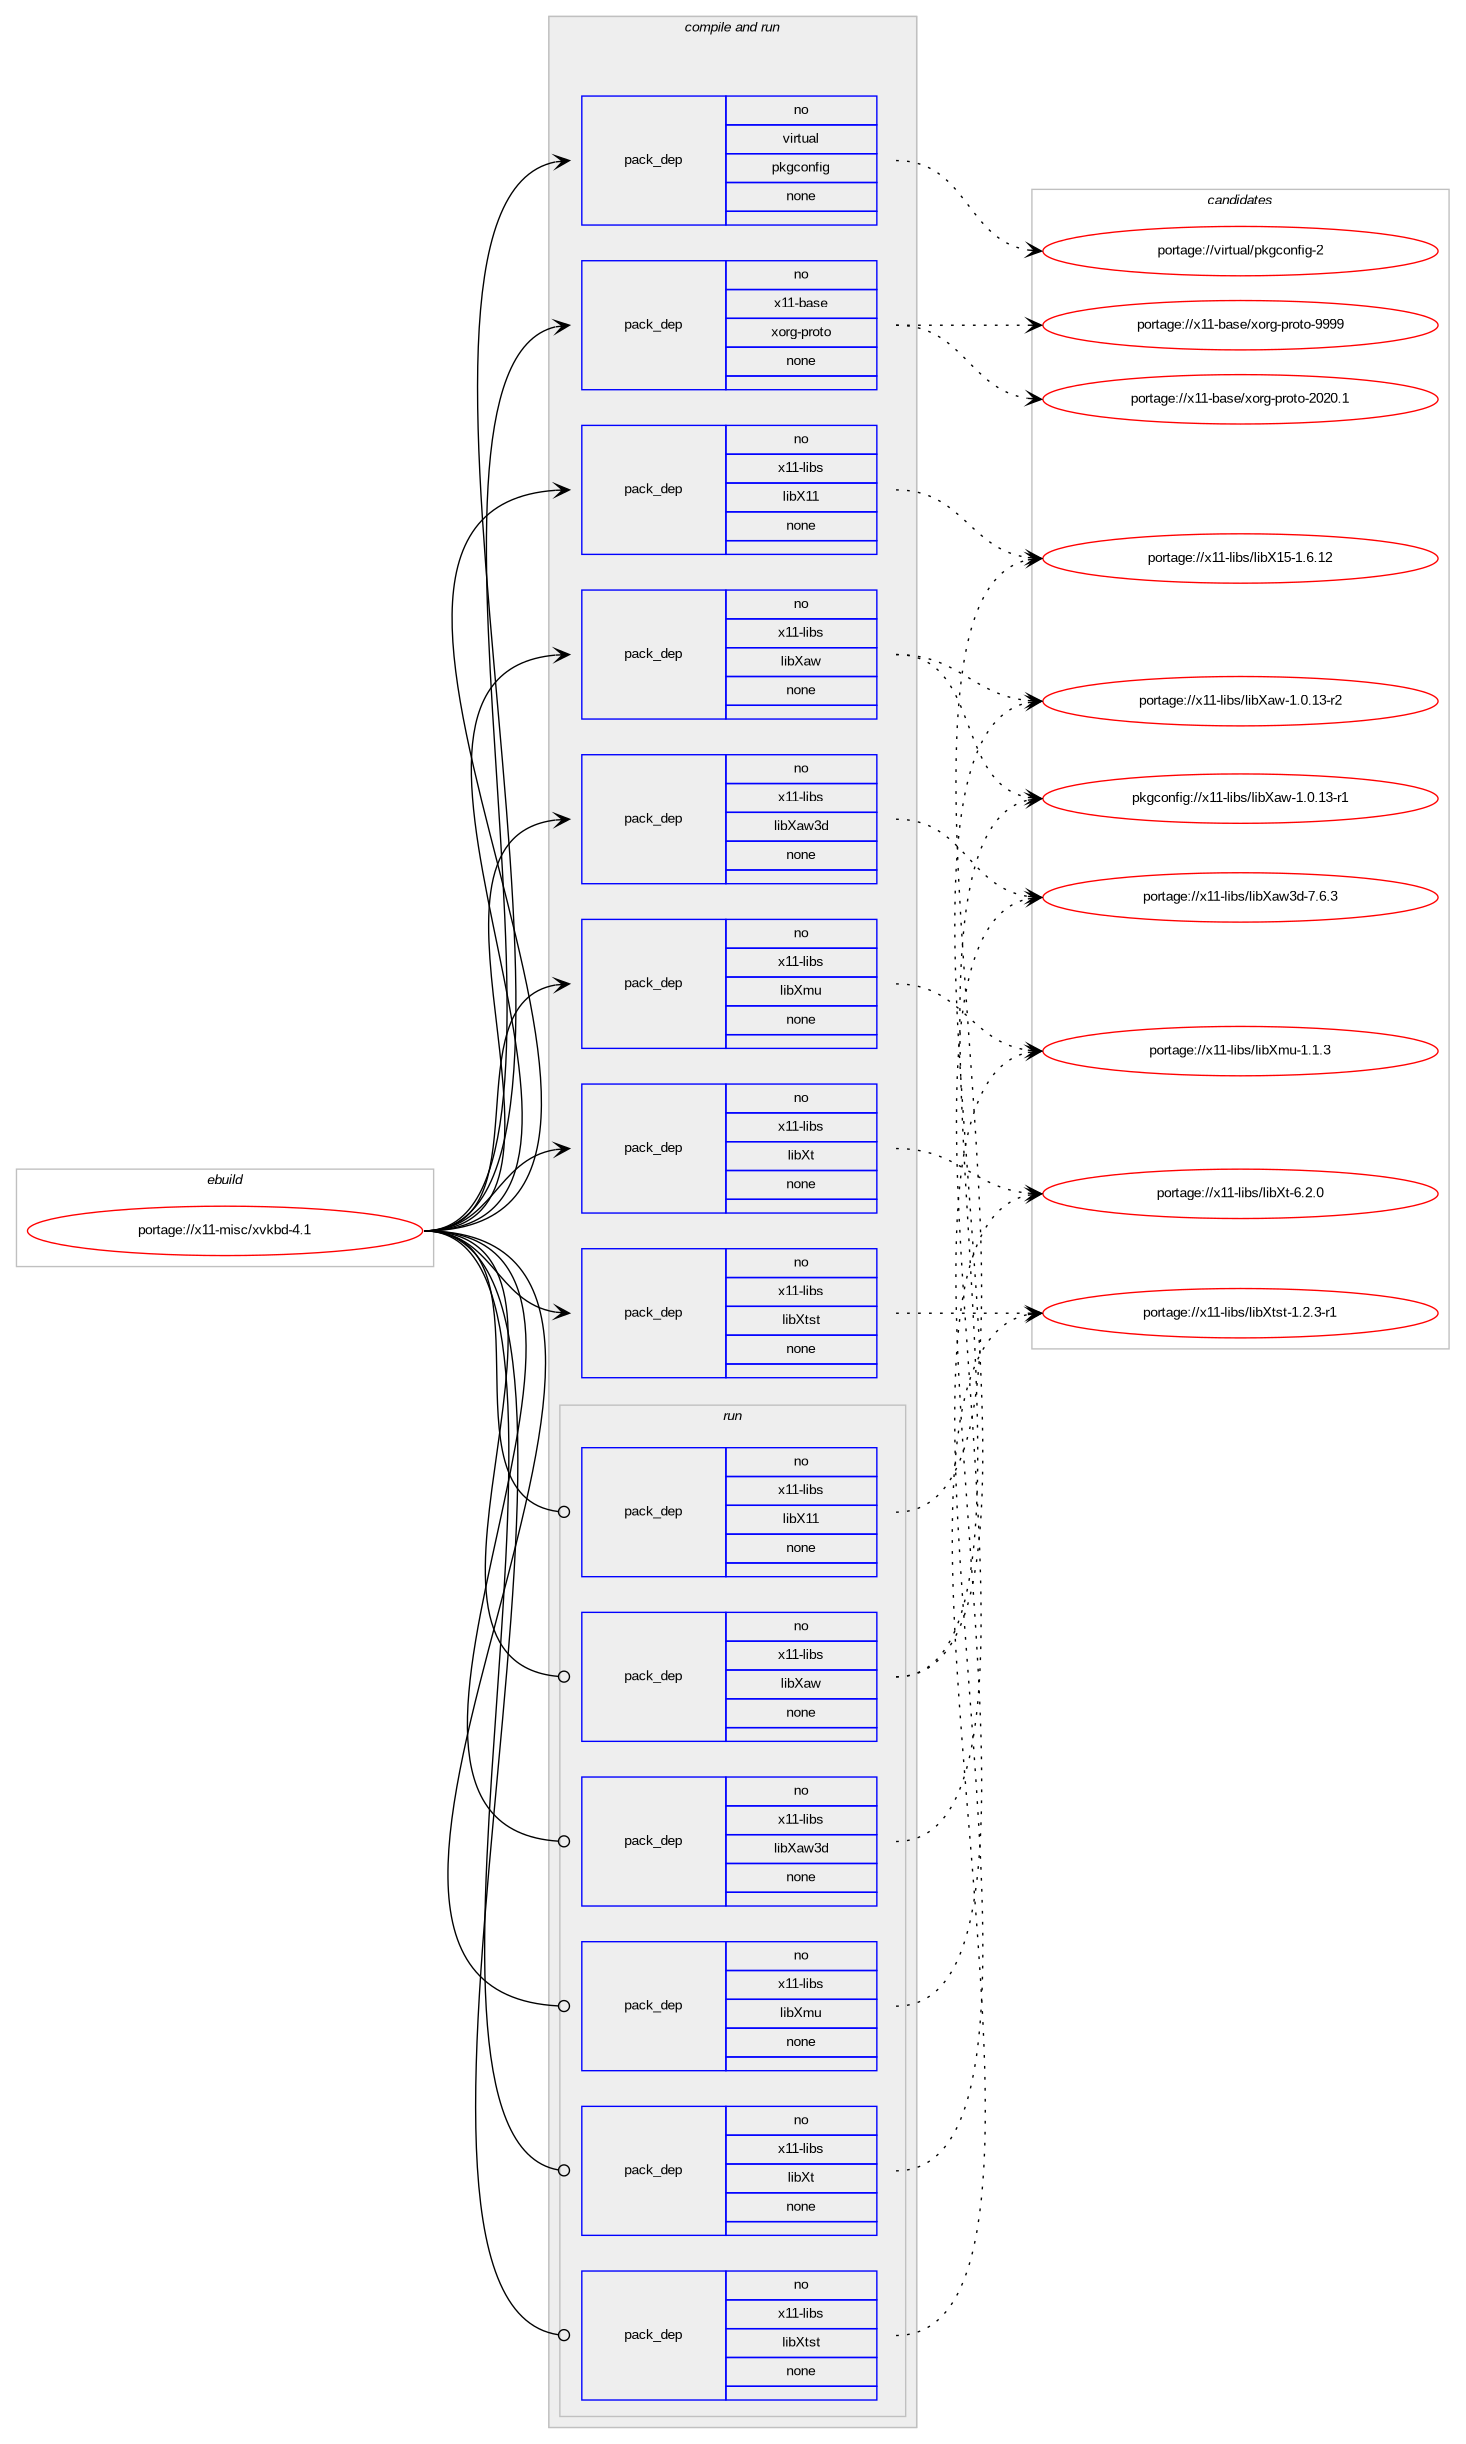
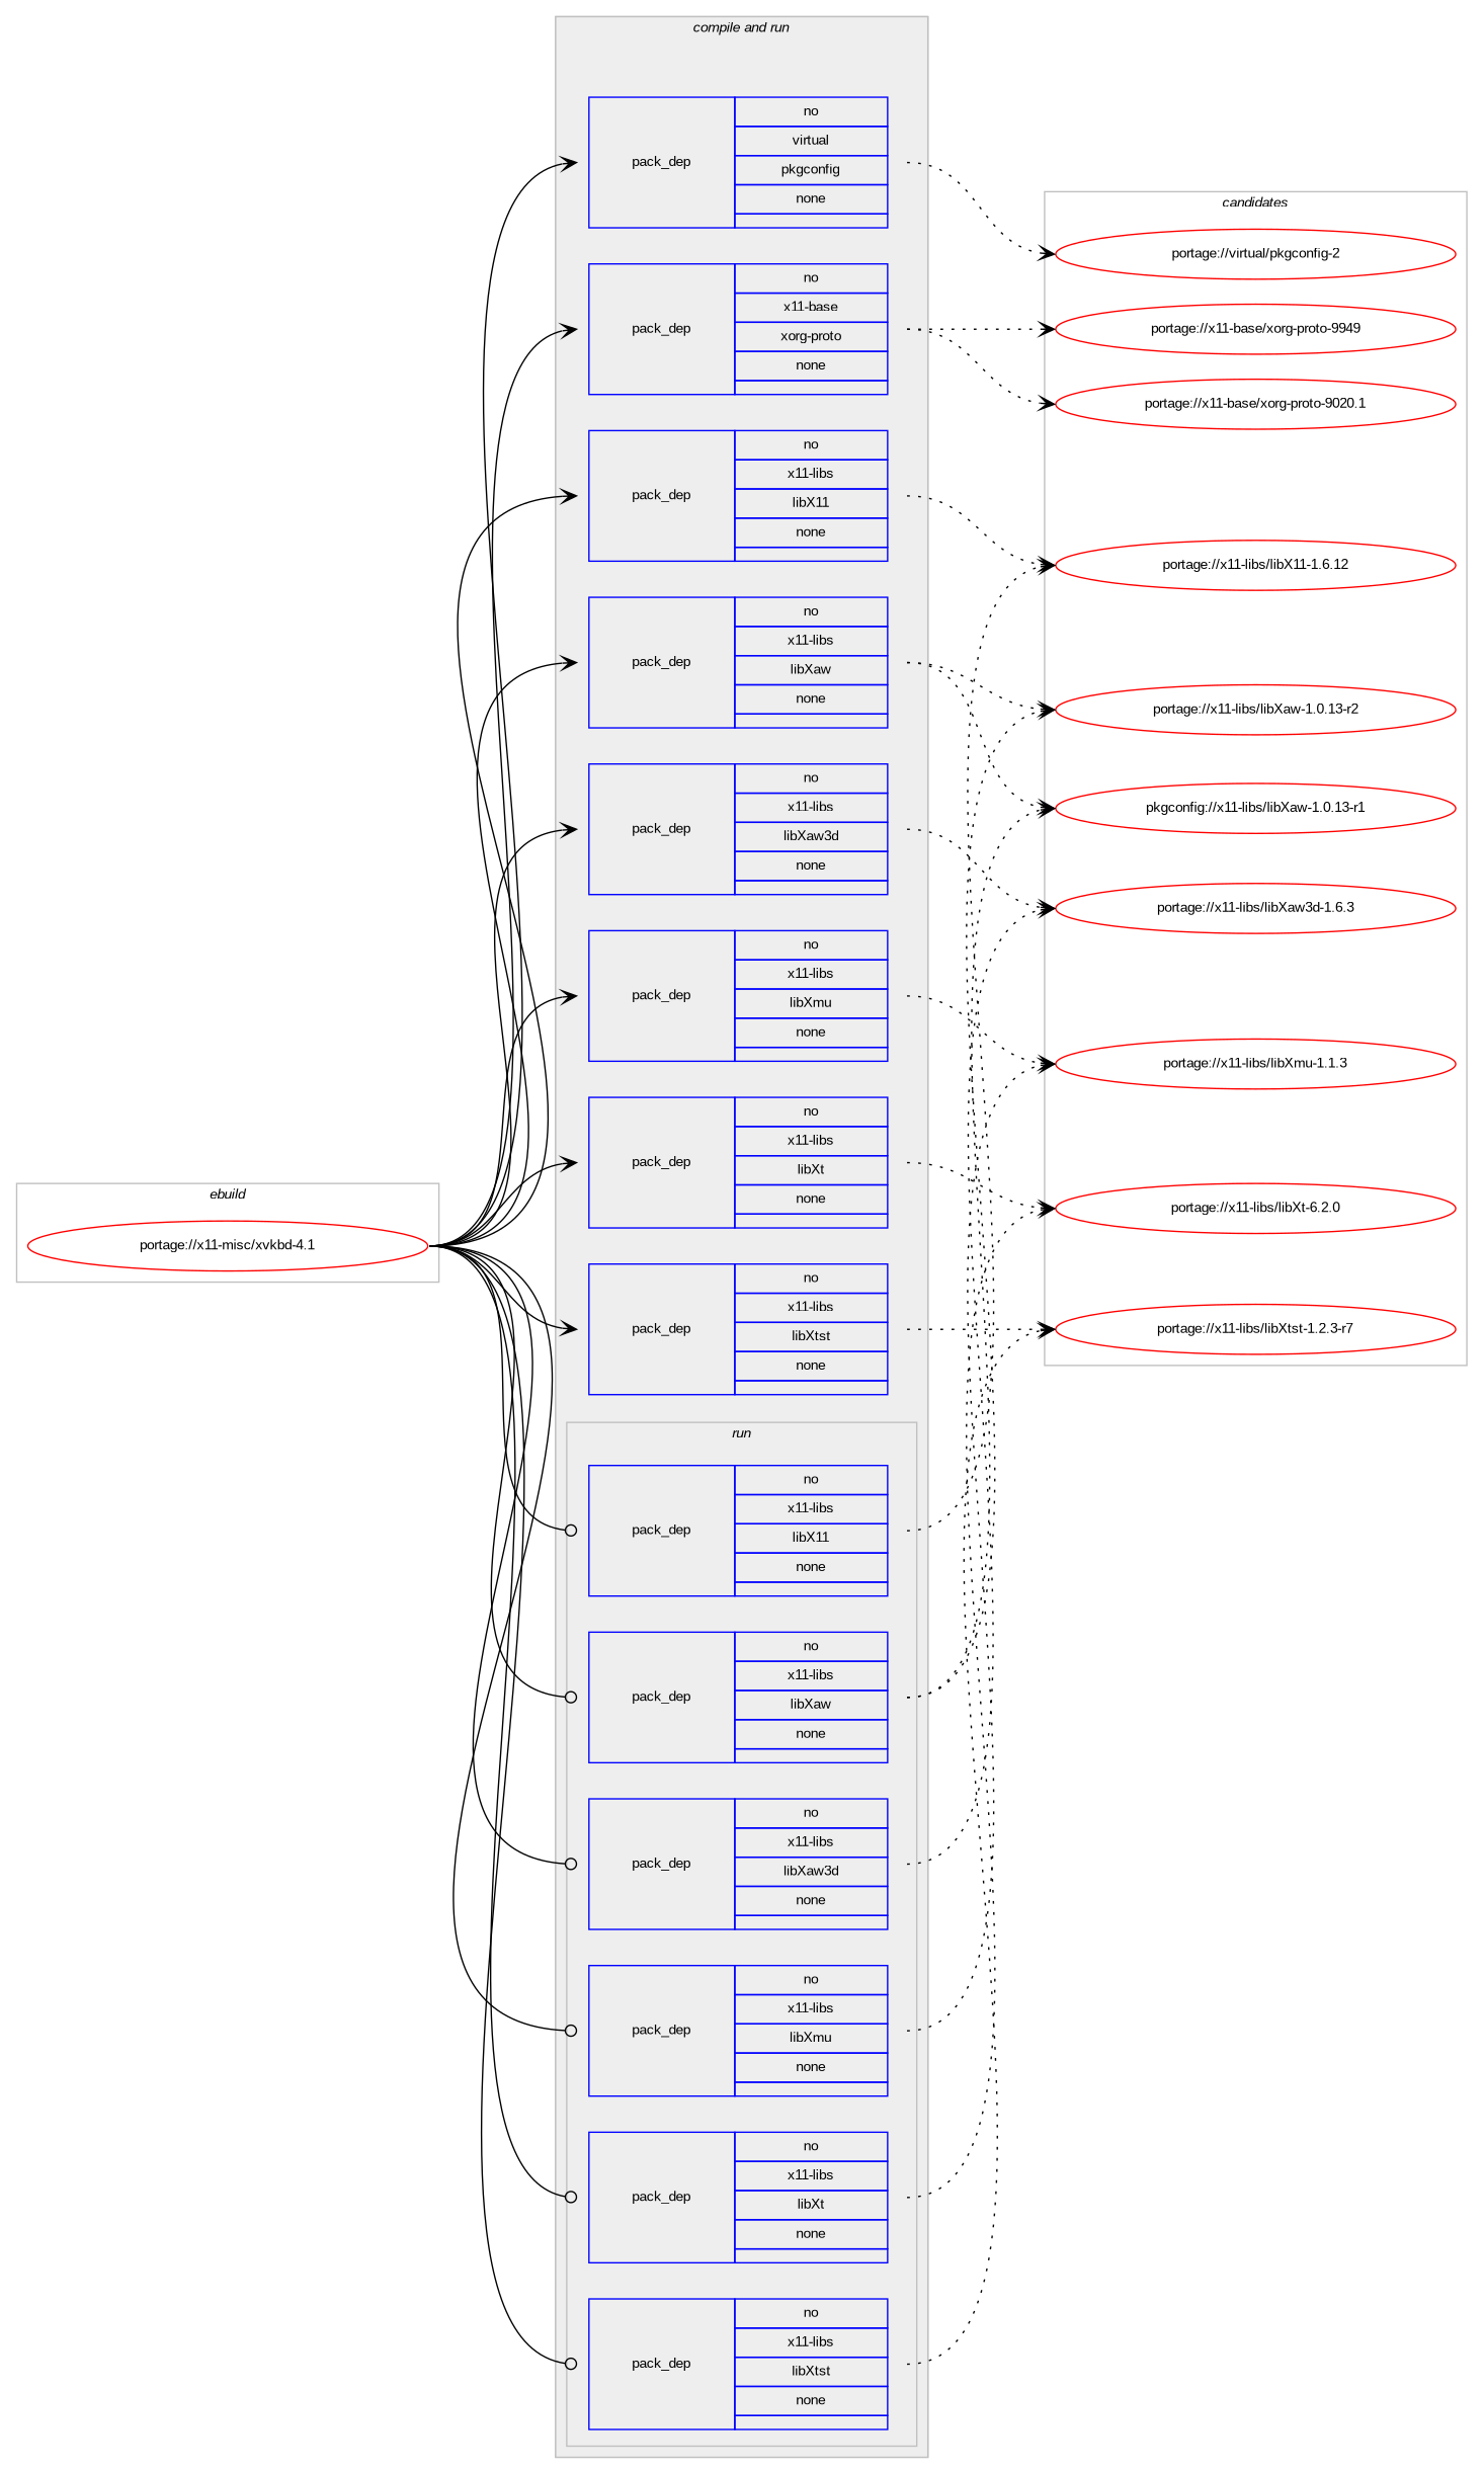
  digraph {
    compound=true
    concentrate=true
    fontname="Liberation Sans"
    fontsize=10
    newrank=true
    rankdir=LR
    ranksep=1.5
    node [color=blue fontname="Liberation Sans" fontsize=10 shape=none]
    edge [arrowhead=vee fontname="Liberation Sans" headport=w style=dotted tailport=e weight=100]
    n1 [color=red label="portage://x11-misc/xvkbd-4.1" width=4 shape=""]
    n2 [label=<<TABLE BORDER="0" CELLBORDER="1" CELLSPACING="0" CELLPADDING="4" WIDTH="220"><TR><TD ROWSPAN="6" CELLPADDING="30">pack_dep</TD></TR><TR><TD WIDTH="110">no</TD></TR><TR><TD>virtual</TD></TR><TR><TD>pkgconfig</TD></TR><TR><TD>none</TD></TR><TR><TD></TD></TR></TABLE>>]
    n3 [label=<<TABLE BORDER="0" CELLBORDER="1" CELLSPACING="0" CELLPADDING="4" WIDTH="220"><TR><TD ROWSPAN="6" CELLPADDING="30">pack_dep</TD></TR><TR><TD WIDTH="110">no</TD></TR><TR><TD>x11-base</TD></TR><TR><TD>xorg-proto</TD></TR><TR><TD>none</TD></TR><TR><TD></TD></TR></TABLE>>]
    n4 [label=<<TABLE BORDER="0" CELLBORDER="1" CELLSPACING="0" CELLPADDING="4" WIDTH="220"><TR><TD ROWSPAN="6" CELLPADDING="30">pack_dep</TD></TR><TR><TD WIDTH="110">no</TD></TR><TR><TD>x11-libs</TD></TR><TR><TD>libX11</TD></TR><TR><TD>none</TD></TR><TR><TD></TD></TR></TABLE>>]
    n5 [label=<<TABLE BORDER="0" CELLBORDER="1" CELLSPACING="0" CELLPADDING="4" WIDTH="220"><TR><TD ROWSPAN="6" CELLPADDING="30">pack_dep</TD></TR><TR><TD WIDTH="110">no</TD></TR><TR><TD>x11-libs</TD></TR><TR><TD>libXaw</TD></TR><TR><TD>none</TD></TR><TR><TD></TD></TR></TABLE>>]
    n6 [label=<<TABLE BORDER="0" CELLBORDER="1" CELLSPACING="0" CELLPADDING="4" WIDTH="220"><TR><TD ROWSPAN="6" CELLPADDING="30">pack_dep</TD></TR><TR><TD WIDTH="110">no</TD></TR><TR><TD>x11-libs</TD></TR><TR><TD>libXaw3d</TD></TR><TR><TD>none</TD></TR><TR><TD></TD></TR></TABLE>>]
    n7 [label=<<TABLE BORDER="0" CELLBORDER="1" CELLSPACING="0" CELLPADDING="4" WIDTH="220"><TR><TD ROWSPAN="6" CELLPADDING="30">pack_dep</TD></TR><TR><TD WIDTH="110">no</TD></TR><TR><TD>x11-libs</TD></TR><TR><TD>libXmu</TD></TR><TR><TD>none</TD></TR><TR><TD></TD></TR></TABLE>>]
    n8 [label=<<TABLE BORDER="0" CELLBORDER="1" CELLSPACING="0" CELLPADDING="4" WIDTH="220"><TR><TD ROWSPAN="6" CELLPADDING="30">pack_dep</TD></TR><TR><TD WIDTH="110">no</TD></TR><TR><TD>x11-libs</TD></TR><TR><TD>libXt</TD></TR><TR><TD>none</TD></TR><TR><TD></TD></TR></TABLE>>]
    n9 [label=<<TABLE BORDER="0" CELLBORDER="1" CELLSPACING="0" CELLPADDING="4" WIDTH="220"><TR><TD ROWSPAN="6" CELLPADDING="30">pack_dep</TD></TR><TR><TD WIDTH="110">no</TD></TR><TR><TD>x11-libs</TD></TR><TR><TD>libXtst</TD></TR><TR><TD>none</TD></TR><TR><TD></TD></TR></TABLE>>]
    n10 [label=<<TABLE BORDER="0" CELLBORDER="1" CELLSPACING="0" CELLPADDING="4" WIDTH="220"><TR><TD ROWSPAN="6" CELLPADDING="30">pack_dep</TD></TR><TR><TD WIDTH="110">no</TD></TR><TR><TD>x11-libs</TD></TR><TR><TD>libX11</TD></TR><TR><TD>none</TD></TR><TR><TD></TD></TR></TABLE>>]
    n11 [label=<<TABLE BORDER="0" CELLBORDER="1" CELLSPACING="0" CELLPADDING="4" WIDTH="220"><TR><TD ROWSPAN="6" CELLPADDING="30">pack_dep</TD></TR><TR><TD WIDTH="110">no</TD></TR><TR><TD>x11-libs</TD></TR><TR><TD>libXaw</TD></TR><TR><TD>none</TD></TR><TR><TD></TD></TR></TABLE>>]
    n12 [label=<<TABLE BORDER="0" CELLBORDER="1" CELLSPACING="0" CELLPADDING="4" WIDTH="220"><TR><TD ROWSPAN="6" CELLPADDING="30">pack_dep</TD></TR><TR><TD WIDTH="110">no</TD></TR><TR><TD>x11-libs</TD></TR><TR><TD>libXaw3d</TD></TR><TR><TD>none</TD></TR><TR><TD></TD></TR></TABLE>>]
    n13 [label=<<TABLE BORDER="0" CELLBORDER="1" CELLSPACING="0" CELLPADDING="4" WIDTH="220"><TR><TD ROWSPAN="6" CELLPADDING="30">pack_dep</TD></TR><TR><TD WIDTH="110">no</TD></TR><TR><TD>x11-libs</TD></TR><TR><TD>libXmu</TD></TR><TR><TD>none</TD></TR><TR><TD></TD></TR></TABLE>>]
    n14 [label=<<TABLE BORDER="0" CELLBORDER="1" CELLSPACING="0" CELLPADDING="4" WIDTH="220"><TR><TD ROWSPAN="6" CELLPADDING="30">pack_dep</TD></TR><TR><TD WIDTH="110">no</TD></TR><TR><TD>x11-libs</TD></TR><TR><TD>libXt</TD></TR><TR><TD>none</TD></TR><TR><TD></TD></TR></TABLE>>]
    n15 [label=<<TABLE BORDER="0" CELLBORDER="1" CELLSPACING="0" CELLPADDING="4" WIDTH="220"><TR><TD ROWSPAN="6" CELLPADDING="30">pack_dep</TD></TR><TR><TD WIDTH="110">no</TD></TR><TR><TD>x11-libs</TD></TR><TR><TD>libXtst</TD></TR><TR><TD>none</TD></TR><TR><TD></TD></TR></TABLE>>]
    n16 [color=red label="portage://virtual/pkgconfig-2" width=4 shape=""]
-   n17 [color=red label="portage://x11-base/xorg-proto-9999" width=4 shape=""]
-   n18 [color=red label="portage://x11-base/xorg-proto-2020.1" width=4 shape=""]
-   n19 [color=red label="portage://x11-libs/libX15-1.6.12" width=4 shape=""]
+   n17 [color=red label="portage://x11-base/xorg-proto-9949" width=4 shape=""]
+   n18 [color=red label="portage://x11-base/xorg-proto-9020.1" width=4 shape=""]
+   n19 [color=red label="portage://x11-libs/libX11-1.6.12" width=4 shape=""]
    n20 [color=red label="portage://x11-libs/libXaw-1.0.13-r2" width=4 shape=""]
    n21 [color=red label="pkgconfig://x11-libs/libXaw-1.0.13-r1" width=4 shape=""]
-   n22 [color=red label="portage://x11-libs/libXaw3d-7.6.3" width=4 shape=""]
+   n22 [color=red label="portage://x11-libs/libXaw3d-1.6.3" width=4 shape=""]
    n23 [color=red label="portage://x11-libs/libXmu-1.1.3" width=4 shape=""]
    n24 [color=red label="portage://x11-libs/libXt-6.2.0" width=4 shape=""]
-   n25 [color=red label="portage://x11-libs/libXtst-1.2.3-r1" width=4 shape=""]
+   n25 [color=red label="portage://x11-libs/libXtst-1.2.3-r7" width=4 shape=""]
    subgraph cluster_1 {
      color=gray
      label=<<i>ebuild</i>>
      rank=same
      n1
    }
    subgraph cluster_2 {
      color=gray
      label=<<i>dependencies</i>>
      subgraph cluster_3 {
        color=gray
        fillcolor="#eeeeee"
        label=<<i>compile</i>>
        style=filled
        subgraph sub_4 {
          color=gray
          fillcolor="#eeeeee"
          label=<<i>compile</i>>
          style=filled
          n2
        }
        subgraph sub_5 {
          color=gray
          fillcolor="#eeeeee"
          label=<<i>compile</i>>
          style=filled
          n3
        }
        subgraph sub_6 {
          color=gray
          fillcolor="#eeeeee"
          label=<<i>compile</i>>
          style=filled
          n4
        }
        subgraph sub_7 {
          color=gray
          fillcolor="#eeeeee"
          label=<<i>compile</i>>
          style=filled
          n5
        }
        subgraph sub_8 {
          color=gray
          fillcolor="#eeeeee"
          label=<<i>compile</i>>
          style=filled
          n6
        }
        subgraph sub_9 {
          color=gray
          fillcolor="#eeeeee"
          label=<<i>compile</i>>
          style=filled
          n7
        }
        subgraph sub_10 {
          color=gray
          fillcolor="#eeeeee"
          label=<<i>compile</i>>
          style=filled
          n8
        }
        subgraph sub_11 {
          color=gray
          fillcolor="#eeeeee"
          label=<<i>compile</i>>
          style=filled
          n9
        }
      }
      subgraph cluster_12 {
        color=gray
        fillcolor="#eeeeee"
        label=<<i>compile and run</i>>
        style=filled
      }
      subgraph cluster_13 {
        color=gray
        fillcolor="#eeeeee"
        label=<<i>run</i>>
        style=filled
        subgraph sub_14 {
          color=gray
          fillcolor="#eeeeee"
          label=<<i>run</i>>
          style=filled
          n10
        }
        subgraph sub_15 {
          color=gray
          fillcolor="#eeeeee"
          label=<<i>run</i>>
          style=filled
          n11
        }
        subgraph sub_16 {
          color=gray
          fillcolor="#eeeeee"
          label=<<i>run</i>>
          style=filled
          n12
        }
        subgraph sub_17 {
          color=gray
          fillcolor="#eeeeee"
          label=<<i>run</i>>
          style=filled
          n13
        }
        subgraph sub_18 {
          color=gray
          fillcolor="#eeeeee"
          label=<<i>run</i>>
          style=filled
          n14
        }
        subgraph sub_19 {
          color=gray
          fillcolor="#eeeeee"
          label=<<i>run</i>>
          style=filled
          n15
        }
      }
    }
    subgraph cluster_20 {
      color=gray
      label=<<i>candidates</i>>
      rank=same
      subgraph sub_21 {
        color=black
        label=<<i>candidates</i>>
        nodesep=1
        rank=same
        n16
      }
      subgraph sub_22 {
        color=black
        label=<<i>candidates</i>>
        nodesep=1
        rank=same
        n17
        n18
      }
      subgraph sub_23 {
        color=black
        label=<<i>candidates</i>>
        nodesep=1
        rank=same
        n19
      }
      subgraph sub_24 {
        color=black
        label=<<i>candidates</i>>
        nodesep=1
        rank=same
        n20
        n21
      }
      subgraph sub_25 {
        color=black
        label=<<i>candidates</i>>
        nodesep=1
        rank=same
        n22
      }
      subgraph sub_26 {
        color=black
        label=<<i>candidates</i>>
        nodesep=1
        rank=same
        n23
      }
      subgraph sub_27 {
        color=black
        label=<<i>candidates</i>>
        nodesep=1
        rank=same
        n24
      }
      subgraph sub_28 {
        color=black
        label=<<i>candidates</i>>
        nodesep=1
        rank=same
        n25
      }
      subgraph sub_29 {
        color=black
        label=<<i>candidates</i>>
        nodesep=1
        rank=same
        n19
      }
      subgraph sub_30 {
        color=black
        label=<<i>candidates</i>>
        nodesep=1
        rank=same
        n20
        n21
      }
      subgraph sub_31 {
        color=black
        label=<<i>candidates</i>>
        nodesep=1
        rank=same
        n22
      }
      subgraph sub_32 {
        color=black
        label=<<i>candidates</i>>
        nodesep=1
        rank=same
        n23
      }
      subgraph sub_33 {
        color=black
        label=<<i>candidates</i>>
        nodesep=1
        rank=same
        n24
      }
      subgraph sub_34 {
        color=black
        label=<<i>candidates</i>>
        nodesep=1
        rank=same
        n25
      }
    }
    n1 -> n2 [style=solid weight=20]
    n1 -> n3 [style=solid weight=20]
    n1 -> n4 [style=solid weight=20]
    n1 -> n5 [style=solid weight=20]
    n1 -> n6 [style=solid weight=20]
    n1 -> n7 [style=solid weight=20]
    n1 -> n8 [style=solid weight=20]
    n1 -> n9 [style=solid weight=20]
    n1 -> n10 [arrowhead=odot style=solid weight=20]
    n1 -> n11 [arrowhead=odot style=solid weight=20]
    n1 -> n12 [arrowhead=odot style=solid weight=20]
    n1 -> n13 [arrowhead=odot style=solid weight=20]
    n1 -> n14 [arrowhead=odot style=solid weight=20]
    n1 -> n15 [arrowhead=odot style=solid weight=20]
    n2 -> n16
    n3 -> n17
    n3 -> n18
    n4 -> n19
    n5 -> n20
    n5 -> n21
    n6 -> n22
    n7 -> n23
    n8 -> n24
    n9 -> n25
    n10 -> n19
    n11 -> n20
    n11 -> n21
    n12 -> n22
    n13 -> n23
    n14 -> n24
    n15 -> n25
  }
